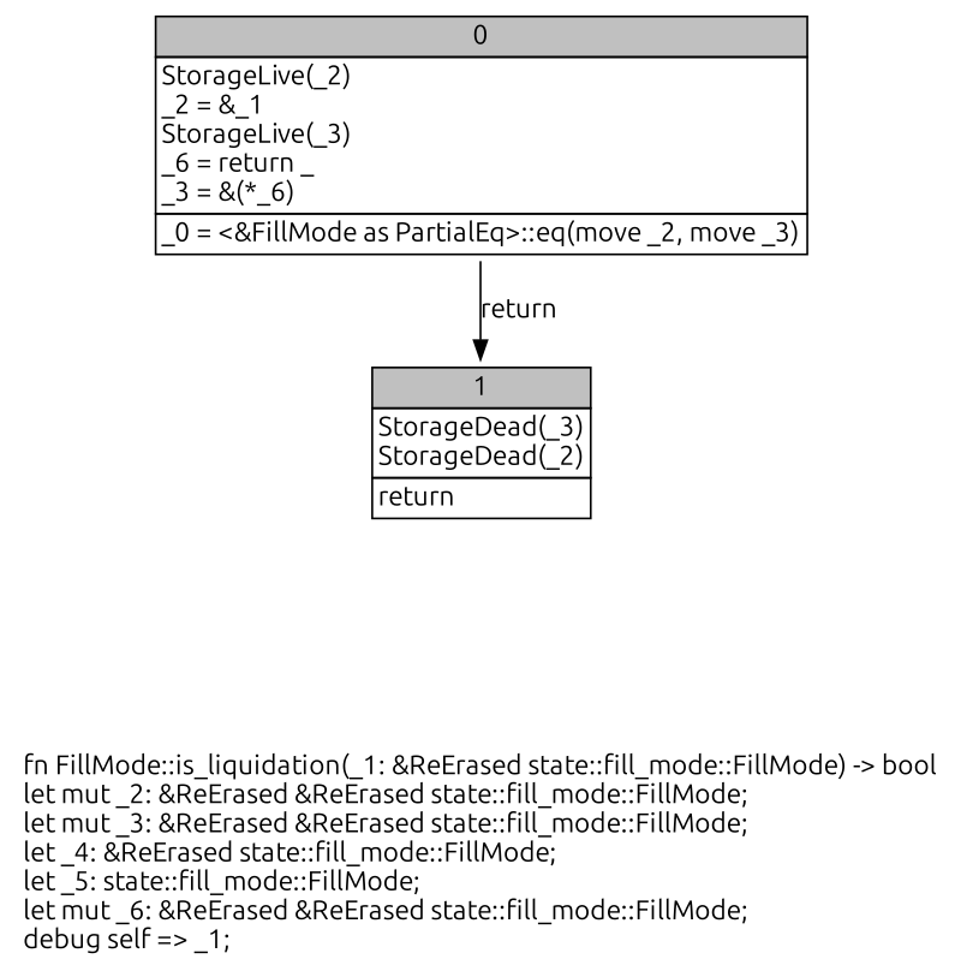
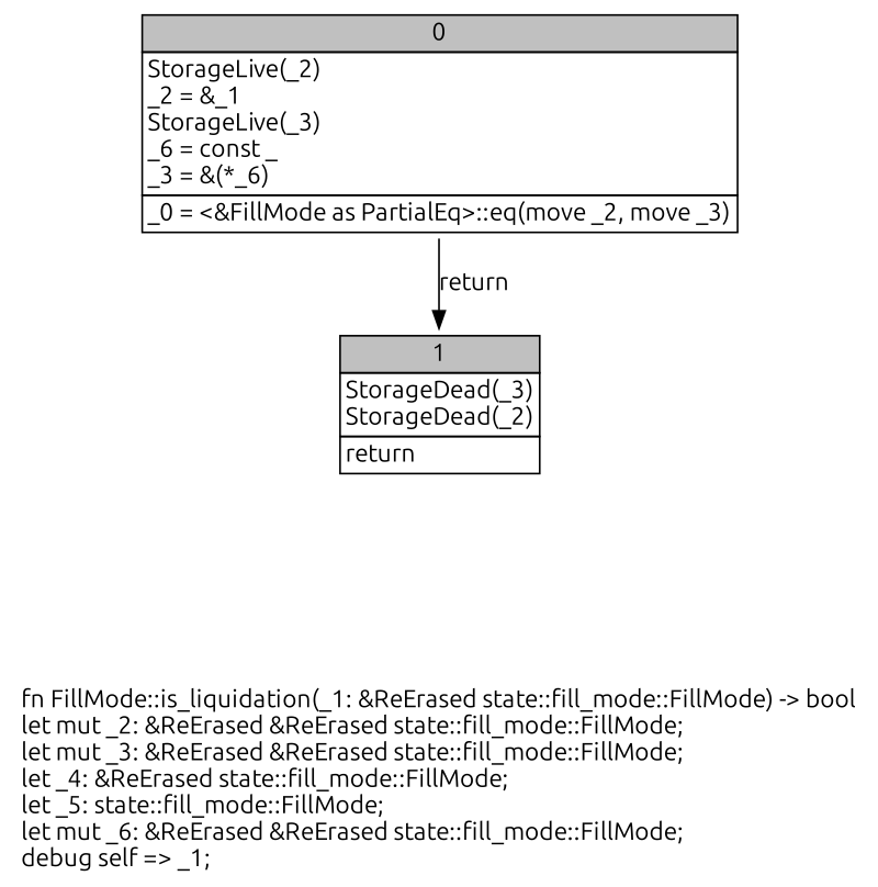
  digraph {
    fontname=Ubuntu
    label=<fn FillMode::is_liquidation(_1: &amp;ReErased state::fill_mode::FillMode) -&gt; bool<br align="left"/>let mut _2: &amp;ReErased &amp;ReErased state::fill_mode::FillMode;<br align="left"/>let mut _3: &amp;ReErased &amp;ReErased state::fill_mode::FillMode;<br align="left"/>let _4: &amp;ReErased state::fill_mode::FillMode;<br align="left"/>let _5: state::fill_mode::FillMode;<br align="left"/>let mut _6: &amp;ReErased &amp;ReErased state::fill_mode::FillMode;<br align="left"/>debug self =&gt; _1;<br align="left"/>>
    node [fontname=Ubuntu shape=none]
-   n1 [label=<<table border="0" cellborder="1" cellspacing="0"><tr><td bgcolor="gray" align="center" colspan="1">0</td></tr><tr><td align="left" balign="left">StorageLive(_2)<br/>_2 = &amp;_1<br/>StorageLive(_3)<br/>_6 = return _<br/>_3 = &amp;(*_6)<br/></td></tr><tr><td align="left">_0 = &lt;&amp;FillMode as PartialEq&gt;::eq(move _2, move _3)</td></tr></table>>]
+   n1 [label=<<table border="0" cellborder="1" cellspacing="0"><tr><td bgcolor="gray" align="center" colspan="1">0</td></tr><tr><td align="left" balign="left">StorageLive(_2)<br/>_2 = &amp;_1<br/>StorageLive(_3)<br/>_6 = const _<br/>_3 = &amp;(*_6)<br/></td></tr><tr><td align="left">_0 = &lt;&amp;FillMode as PartialEq&gt;::eq(move _2, move _3)</td></tr></table>>]
    n2 [label=<<table border="0" cellborder="1" cellspacing="0"><tr><td bgcolor="gray" align="center" colspan="1">1</td></tr><tr><td align="left" balign="left">StorageDead(_3)<br/>StorageDead(_2)<br/></td></tr><tr><td align="left">return</td></tr></table>>]
    n1 -> n2 [fontname=Ubuntu label=return]
  }
